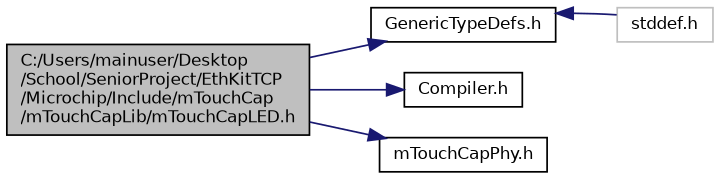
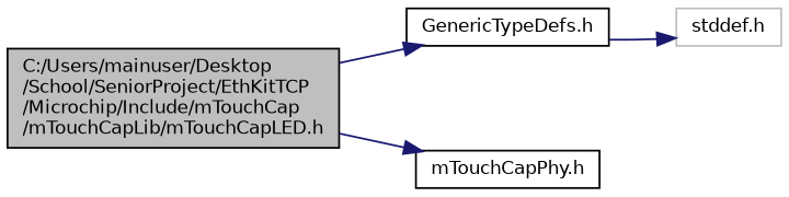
  digraph {
    rankdir=LR
    node [color=black fillcolor=white fontname=Helvetica fontsize=10 shape=record style=filled]
    edge [color=midnightblue fontname=Helvetica fontsize=10 labelfontname=Helvetica labelfontsize=10 style=solid]
    n1 [fillcolor=grey75 fontcolor=black height=0.2 label="C:/Users/mainuser/Desktop\l/School/SeniorProject/EthKitTCP\l/Microchip/Include/mTouchCap\l/mTouchCapLib/mTouchCapLED.h" width=0.4]
    n2 [height=0.2 label="GenericTypeDefs.h" width=0.4]
-   n3 [height=0.2 label="Compiler.h" width=0.4]
    n4 [height=0.2 label="mTouchCapPhy.h" width=0.4]
    n5 [color=grey75 height=0.2 label="stddef.h" width=0.4]
    n1 -> n2
-   n1 -> n3
    n1 -> n4
-   n5 -> n2
+   n2 -> n5
  }
